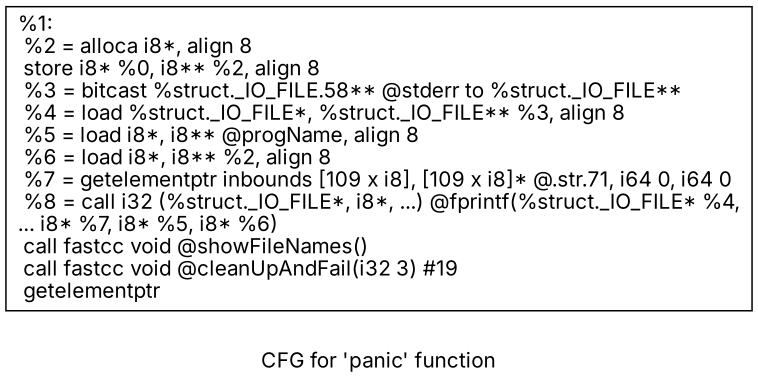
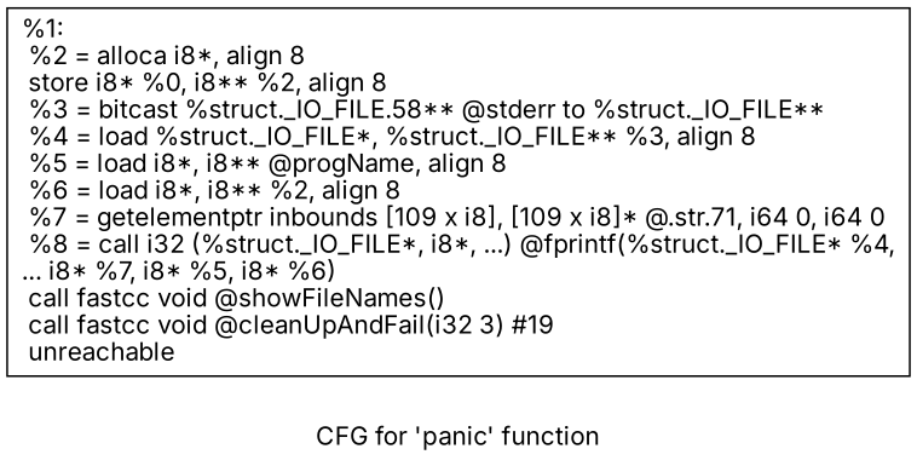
  digraph {
    label="CFG for 'panic' function"
    fontname=Inter
-   n1 [label="{%1:\l  %2 = alloca i8*, align 8\l  store i8* %0, i8** %2, align 8\l  %3 = bitcast %struct._IO_FILE.58** @stderr to %struct._IO_FILE**\l  %4 = load %struct._IO_FILE*, %struct._IO_FILE** %3, align 8\l  %5 = load i8*, i8** @progName, align 8\l  %6 = load i8*, i8** %2, align 8\l  %7 = getelementptr inbounds [109 x i8], [109 x i8]* @.str.71, i64 0, i64 0\l  %8 = call i32 (%struct._IO_FILE*, i8*, ...) @fprintf(%struct._IO_FILE* %4,\l... i8* %7, i8* %5, i8* %6)\l  call fastcc void @showFileNames()\l  call fastcc void @cleanUpAndFail(i32 3) #19\l  getelementptr\l}" shape=record fontname=Inter]
+   n1 [label="{%1:\l  %2 = alloca i8*, align 8\l  store i8* %0, i8** %2, align 8\l  %3 = bitcast %struct._IO_FILE.58** @stderr to %struct._IO_FILE**\l  %4 = load %struct._IO_FILE*, %struct._IO_FILE** %3, align 8\l  %5 = load i8*, i8** @progName, align 8\l  %6 = load i8*, i8** %2, align 8\l  %7 = getelementptr inbounds [109 x i8], [109 x i8]* @.str.71, i64 0, i64 0\l  %8 = call i32 (%struct._IO_FILE*, i8*, ...) @fprintf(%struct._IO_FILE* %4,\l... i8* %7, i8* %5, i8* %6)\l  call fastcc void @showFileNames()\l  call fastcc void @cleanUpAndFail(i32 3) #19\l  unreachable\l}" shape=record fontname=Inter]
  }
